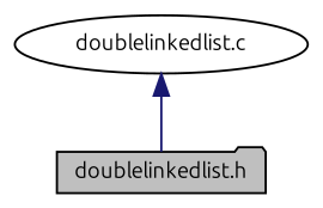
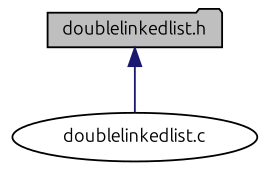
  digraph {
    fontname=Ubuntu
    node [color=black fontname=Ubuntu fontsize=10 style=filled]
    n1 [fillcolor=grey75 fontcolor=black height=0.2 label="doublelinkedlist.h" shape=folder width=0.4]
    n2 [fillcolor=white height=0.2 label="doublelinkedlist.c" shape=ellipse width=0.4]
-   n2 -> n1 [color=midnightblue dir=back fontname=Ubuntu fontsize=10 labelfontname=Helvetica labelfontsize=10 style=solid]
+   n1 -> n2 [color=midnightblue dir=back fontname=Ubuntu fontsize=10 labelfontname=Helvetica labelfontsize=10 style=solid]
  }
